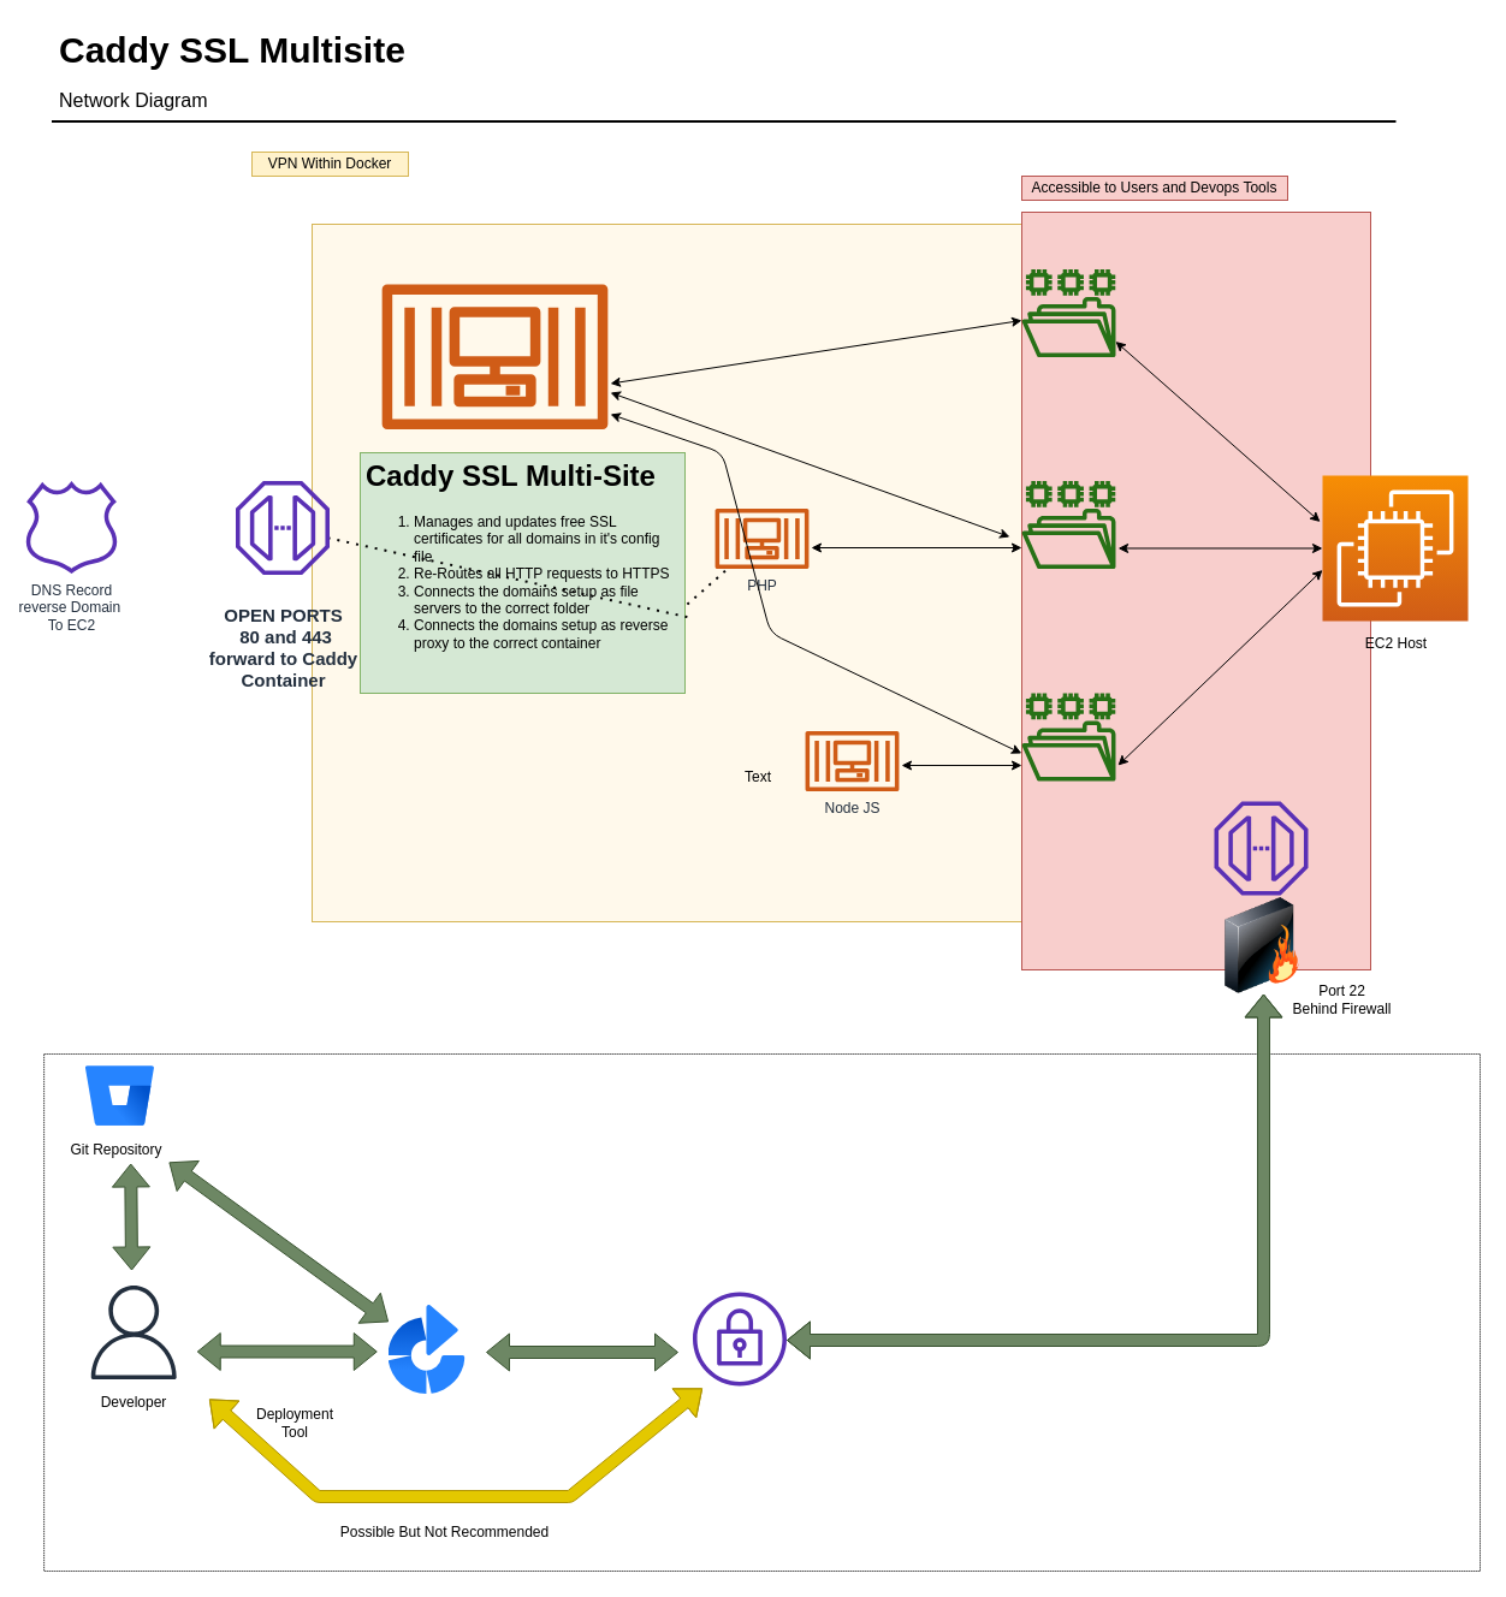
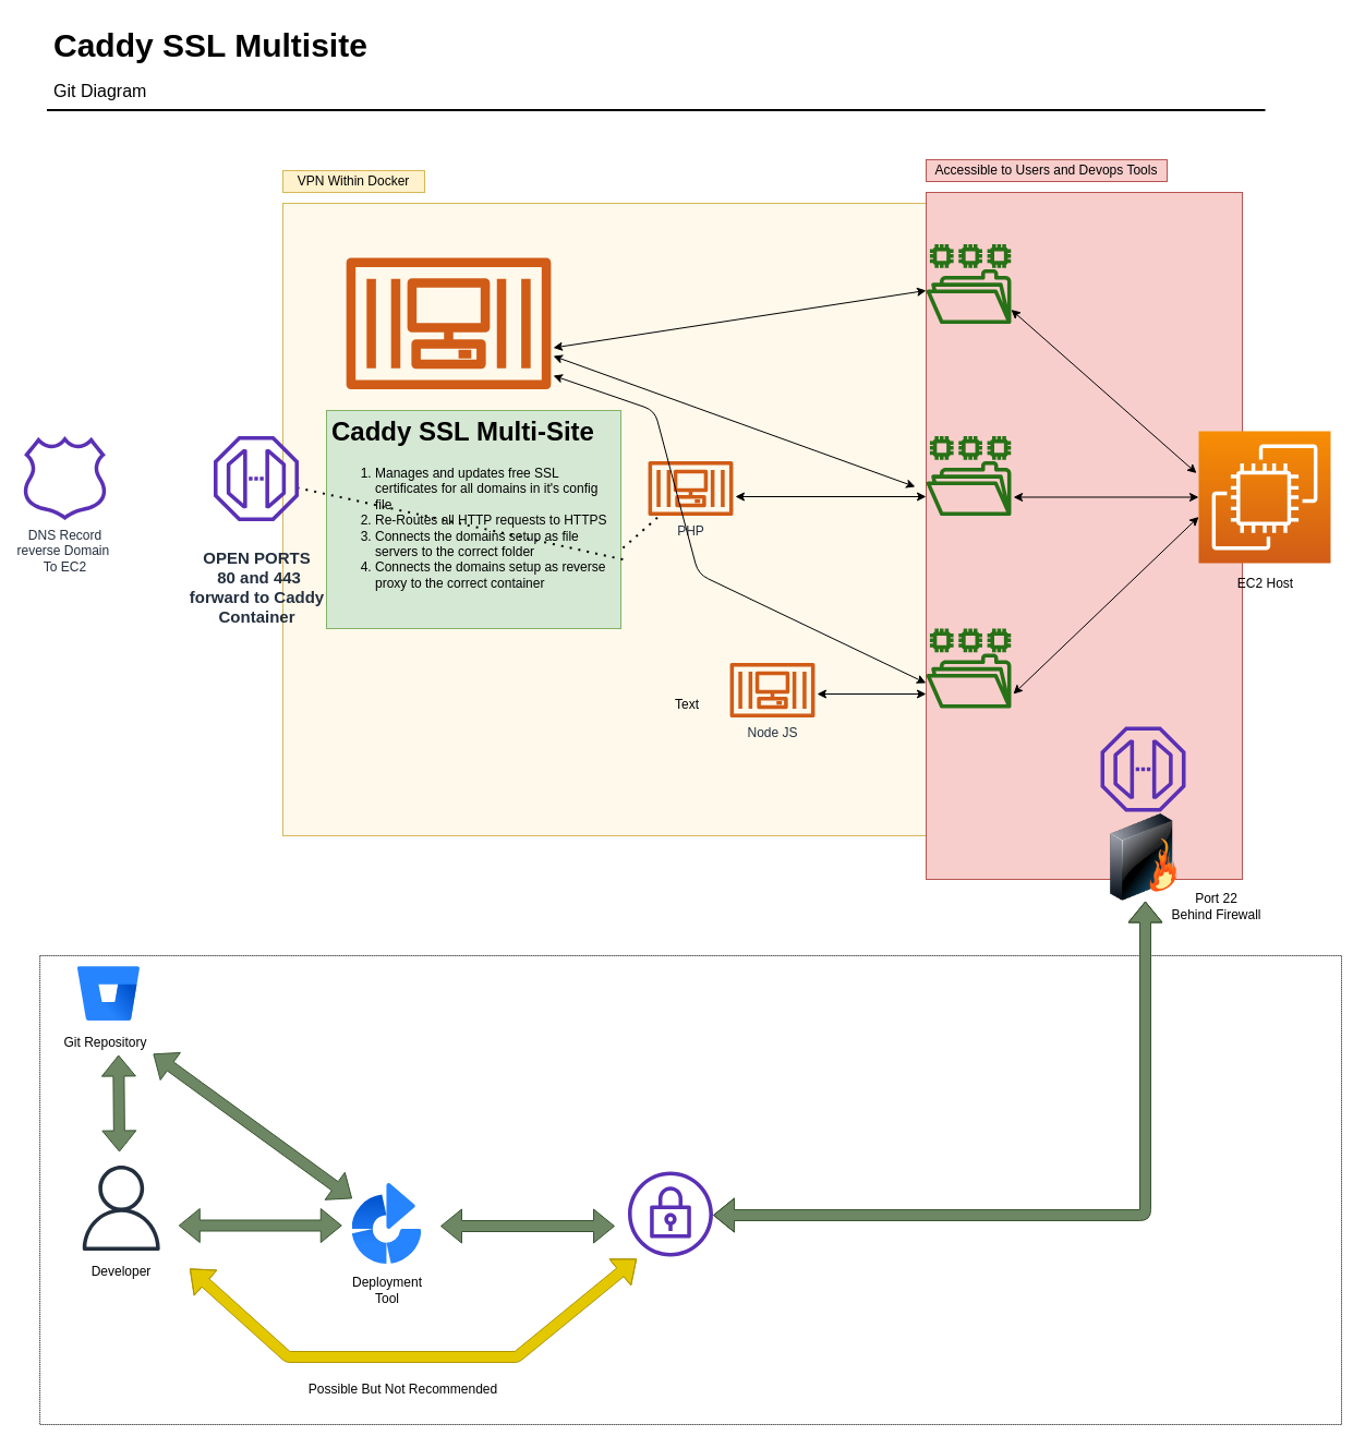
  <mxCell id="0" />
  <mxCell id="1" parent="0" />
  <mxCell id="2" value="" style="rounded=0;whiteSpace=wrap;html=1;dashed=1;dashPattern=1 1;" vertex="1" parent="1"><mxGeometry x="36.13" y="876" width="1193.87" height="430" as="geometry" /></mxCell>
  <mxCell id="3" value="" style="rounded=0;whiteSpace=wrap;html=1;strokeColor=#d6b656;fillColor=#FFF9EB;" vertex="1" parent="1"><mxGeometry x="259" y="186" width="870" height="580" as="geometry" /></mxCell>
  <mxCell id="4" value="Caddy SSL Multisite&amp;nbsp;" style="text;html=1;resizable=0;points=[];autosize=1;align=left;verticalAlign=top;spacingTop=-4;fontSize=30;fontStyle=1" parent="1" vertex="1"><mxGeometry x="46.5" y="20.5" width="310" height="40" as="geometry" /></mxCell>
- <mxCell id="5" value="Network Diagram" style="text;html=1;resizable=0;points=[];autosize=1;align=left;verticalAlign=top;spacingTop=-4;fontSize=16;" parent="1" vertex="1"><mxGeometry x="46.5" y="70.5" width="140" height="20" as="geometry" /></mxCell>
+ <mxCell id="5" value="Git Diagram" style="text;html=1;resizable=0;points=[];autosize=1;align=left;verticalAlign=top;spacingTop=-4;fontSize=16;" parent="1" vertex="1"><mxGeometry x="46.5" y="70.5" width="140" height="20" as="geometry" /></mxCell>
  <mxCell id="6" value="" style="line;strokeWidth=2;html=1;fontSize=14;" parent="1" vertex="1"><mxGeometry x="42.5" y="95.5" width="1117.5" height="10" as="geometry" /></mxCell>
  <mxCell id="7" value="&lt;font style=&quot;font-size: 15px&quot;&gt;&lt;b&gt;&lt;br&gt;OPEN PORTS&lt;br&gt;&amp;nbsp;80 and 443&lt;br&gt;forward to Caddy&lt;br&gt;Container&lt;/b&gt;&lt;/font&gt;" style="outlineConnect=0;fontColor=#232F3E;gradientColor=none;fillColor=#5A30B5;strokeColor=none;dashed=0;verticalLabelPosition=bottom;verticalAlign=top;align=center;html=1;fontSize=12;fontStyle=0;aspect=fixed;pointerEvents=1;shape=mxgraph.aws4.endpoint;" vertex="1" parent="1"><mxGeometry x="195.5" y="399.5" width="78" height="78" as="geometry" /></mxCell>
  <mxCell id="8" value="DNS Record&lt;br&gt;reverse Domain&amp;nbsp;&lt;br&gt;To EC2" style="outlineConnect=0;fontColor=#232F3E;gradientColor=none;fillColor=#5A30B5;strokeColor=none;dashed=0;verticalLabelPosition=bottom;verticalAlign=top;align=center;html=1;fontSize=12;fontStyle=0;aspect=fixed;pointerEvents=1;shape=mxgraph.aws4.hosted_zone;" vertex="1" parent="1"><mxGeometry x="20" y="399.5" width="78" height="77" as="geometry" /></mxCell>
  <mxCell id="9" value="" style="outlineConnect=0;fontColor=#232F3E;gradientColor=none;fillColor=#D05C17;strokeColor=none;dashed=0;verticalLabelPosition=bottom;verticalAlign=top;align=center;html=1;fontSize=12;fontStyle=0;aspect=fixed;pointerEvents=1;shape=mxgraph.aws4.container_3;" vertex="1" parent="1"><mxGeometry x="317" y="236" width="188" height="120.51" as="geometry" /></mxCell>
  <mxCell id="10" value="PHP" style="outlineConnect=0;fontColor=#232F3E;gradientColor=none;fillColor=#D05C17;strokeColor=none;dashed=0;verticalLabelPosition=bottom;verticalAlign=top;align=center;html=1;fontSize=12;fontStyle=0;aspect=fixed;pointerEvents=1;shape=mxgraph.aws4.container_3;" vertex="1" parent="1"><mxGeometry x="594" y="422.5" width="78" height="50" as="geometry" /></mxCell>
  <mxCell id="11" value="Node JS" style="outlineConnect=0;fontColor=#232F3E;gradientColor=none;fillColor=#D05C17;strokeColor=none;dashed=0;verticalLabelPosition=bottom;verticalAlign=top;align=center;html=1;fontSize=12;fontStyle=0;aspect=fixed;pointerEvents=1;shape=mxgraph.aws4.container_3;" vertex="1" parent="1"><mxGeometry x="669" y="607.5" width="78" height="50" as="geometry" /></mxCell>
  <mxCell id="12" value="&lt;h1&gt;Caddy SSL Multi-Site&lt;/h1&gt;&lt;p&gt;&lt;ol&gt;&lt;li&gt;Manages and updates free SSL certificates for all domains in it's config file&lt;/li&gt;&lt;li&gt;Re-Routes all HTTP requests to HTTPS&lt;/li&gt;&lt;li&gt;Connects the domains setup as file servers to the correct folder&lt;/li&gt;&lt;li&gt;Connects the domains setup as reverse proxy to the correct container&lt;/li&gt;&lt;/ol&gt;&lt;/p&gt;" style="text;html=1;strokeColor=#82b366;fillColor=#d5e8d4;spacing=5;spacingTop=-20;whiteSpace=wrap;overflow=hidden;rounded=0;" vertex="1" parent="1"><mxGeometry x="299" y="376" width="270" height="200" as="geometry" /></mxCell>
  <mxCell id="13" value="" style="endArrow=classic;startArrow=classic;html=1;exitX=1.026;exitY=0.65;exitDx=0;exitDy=0;exitPerimeter=0;" edge="1" parent="1" source="10"><mxGeometry width="50" height="50" relative="1" as="geometry"><mxPoint x="749" y="455" as="sourcePoint" /><mxPoint x="849" y="455" as="targetPoint" /></mxGeometry></mxCell>
  <mxCell id="14" value="" style="endArrow=classic;startArrow=classic;html=1;" edge="1" parent="1"><mxGeometry width="50" height="50" relative="1" as="geometry"><mxPoint x="749" y="636" as="sourcePoint" /><mxPoint x="849" y="636" as="targetPoint" /></mxGeometry></mxCell>
  <mxCell id="15" value="" style="endArrow=classic;startArrow=classic;html=1;exitX=1.027;exitY=0.767;exitDx=0;exitDy=0;exitPerimeter=0;" edge="1" parent="1" target="23"><mxGeometry width="50" height="50" relative="1" as="geometry"><mxPoint x="506.997" y="318.501" as="sourcePoint" /><mxPoint x="639" y="318.5" as="targetPoint" /></mxGeometry></mxCell>
  <mxCell id="16" value="" style="endArrow=classic;startArrow=classic;html=1;exitX=1.027;exitY=0.767;exitDx=0;exitDy=0;exitPerimeter=0;" edge="1" parent="1"><mxGeometry width="50" height="50" relative="1" as="geometry"><mxPoint x="506.997" y="326.001" as="sourcePoint" /><mxPoint x="839" y="446" as="targetPoint" /></mxGeometry></mxCell>
  <mxCell id="17" value="" style="endArrow=classic;startArrow=classic;html=1;exitX=1.027;exitY=0.767;exitDx=0;exitDy=0;exitPerimeter=0;entryX=-0.002;entryY=0.685;entryDx=0;entryDy=0;entryPerimeter=0;" edge="1" parent="1" target="22"><mxGeometry width="50" height="50" relative="1" as="geometry"><mxPoint x="506.997" y="344.001" as="sourcePoint" /><mxPoint x="639" y="344" as="targetPoint" /><Array as="points"><mxPoint x="600" y="376" /><mxPoint x="640" y="526" /></Array></mxGeometry></mxCell>
- <mxCell id="18" value="VPN Within Docker" style="text;html=1;strokeColor=#d6b656;fillColor=#fff2cc;align=center;verticalAlign=middle;whiteSpace=wrap;rounded=0;" vertex="1" parent="1"><mxGeometry x="209" y="126" width="130" height="20" as="geometry" /></mxCell>
+ <mxCell id="18" value="VPN Within Docker" style="text;html=1;strokeColor=#d6b656;fillColor=#fff2cc;align=center;verticalAlign=middle;whiteSpace=wrap;rounded=0;" vertex="1" parent="1"><mxGeometry x="259" y="156" width="130" height="20" as="geometry" /></mxCell>
  <mxCell id="19" value="" style="rounded=0;whiteSpace=wrap;html=1;fillColor=#f8cecc;strokeColor=#b85450;" vertex="1" parent="1"><mxGeometry x="849" y="176" width="290" height="630" as="geometry" /></mxCell>
  <mxCell id="20" value="" style="outlineConnect=0;fontColor=#232F3E;gradientColor=#F78E04;gradientDirection=north;fillColor=#D05C17;strokeColor=#ffffff;dashed=0;verticalLabelPosition=bottom;verticalAlign=top;align=center;html=1;fontSize=12;fontStyle=0;aspect=fixed;shape=mxgraph.aws4.resourceIcon;resIcon=mxgraph.aws4.ec2;" vertex="1" parent="1"><mxGeometry x="1099" y="395" width="121" height="121" as="geometry" /></mxCell>
  <mxCell id="21" value="" style="outlineConnect=0;fontColor=#232F3E;gradientColor=none;fillColor=#277116;strokeColor=none;dashed=0;verticalLabelPosition=bottom;verticalAlign=top;align=center;html=1;fontSize=12;fontStyle=0;aspect=fixed;pointerEvents=1;shape=mxgraph.aws4.file_system;" vertex="1" parent="1"><mxGeometry x="849" y="399.5" width="78" height="73" as="geometry" /></mxCell>
  <mxCell id="22" value="" style="outlineConnect=0;fontColor=#232F3E;gradientColor=none;fillColor=#277116;strokeColor=none;dashed=0;verticalLabelPosition=bottom;verticalAlign=top;align=center;html=1;fontSize=12;fontStyle=0;aspect=fixed;pointerEvents=1;shape=mxgraph.aws4.file_system;" vertex="1" parent="1"><mxGeometry x="849" y="576" width="78" height="73" as="geometry" /></mxCell>
  <mxCell id="23" value="" style="outlineConnect=0;fontColor=#232F3E;gradientColor=none;fillColor=#277116;strokeColor=none;dashed=0;verticalLabelPosition=bottom;verticalAlign=top;align=center;html=1;fontSize=12;fontStyle=0;aspect=fixed;pointerEvents=1;shape=mxgraph.aws4.file_system;" vertex="1" parent="1"><mxGeometry x="849" y="223.5" width="78" height="73" as="geometry" /></mxCell>
  <mxCell id="24" value="EC2 Host" style="text;html=1;align=center;verticalAlign=middle;resizable=0;points=[];autosize=1;" vertex="1" parent="1"><mxGeometry x="1124.5" y="525" width="70" height="20" as="geometry" /></mxCell>
  <mxCell id="25" value="" style="endArrow=classic;startArrow=classic;html=1;exitX=1.027;exitY=0.767;exitDx=0;exitDy=0;exitPerimeter=0;" edge="1" parent="1" source="21" target="20"><mxGeometry width="50" height="50" relative="1" as="geometry"><mxPoint x="939" y="455.5" as="sourcePoint" /><mxPoint x="809" y="403.5" as="targetPoint" /></mxGeometry></mxCell>
  <mxCell id="26" value="" style="endArrow=classic;startArrow=classic;html=1;" edge="1" parent="1"><mxGeometry width="50" height="50" relative="1" as="geometry"><mxPoint x="929" y="636" as="sourcePoint" /><mxPoint x="1099" y="473.5" as="targetPoint" /></mxGeometry></mxCell>
  <mxCell id="27" value="" style="endArrow=classic;startArrow=classic;html=1;exitX=1.027;exitY=0.767;exitDx=0;exitDy=0;exitPerimeter=0;" edge="1" parent="1"><mxGeometry width="50" height="50" relative="1" as="geometry"><mxPoint x="926.997" y="283.501" as="sourcePoint" /><mxPoint x="1097" y="433.5" as="targetPoint" /></mxGeometry></mxCell>
  <mxCell id="28" value="" style="outlineConnect=0;fontColor=#232F3E;gradientColor=none;fillColor=#232F3E;strokeColor=none;dashed=0;verticalLabelPosition=bottom;verticalAlign=top;align=center;html=1;fontSize=12;fontStyle=0;aspect=fixed;pointerEvents=1;shape=mxgraph.aws4.user;" vertex="1" parent="1"><mxGeometry x="71.75" y="1068.5" width="78" height="78" as="geometry" /></mxCell>
  <mxCell id="29" value="" style="outlineConnect=0;fontColor=#232F3E;gradientColor=none;fillColor=#5A30B5;strokeColor=none;dashed=0;verticalLabelPosition=bottom;verticalAlign=top;align=center;html=1;fontSize=12;fontStyle=0;aspect=fixed;pointerEvents=1;shape=mxgraph.aws4.vpn_gateway;" vertex="1" parent="1"><mxGeometry x="575.5" y="1074" width="78" height="78" as="geometry" /></mxCell>
  <mxCell id="30" value="" style="shape=flexArrow;endArrow=classic;startArrow=classic;html=1;fillColor=#e3c800;strokeColor=#B09500;" edge="1" parent="1"><mxGeometry width="50" height="50" relative="1" as="geometry"><mxPoint x="173.5" y="1163" as="sourcePoint" /><mxPoint x="583.5" y="1154" as="targetPoint" /><Array as="points"><mxPoint x="263.5" y="1244" /><mxPoint x="353.5" y="1244" /><mxPoint x="473.5" y="1244" /></Array></mxGeometry></mxCell>
  <mxCell id="31" value="" style="shape=flexArrow;endArrow=classic;startArrow=classic;html=1;fillColor=#6d8764;strokeColor=#3A5431;" edge="1" parent="1"><mxGeometry width="50" height="50" relative="1" as="geometry"><mxPoint x="653.5" y="1114" as="sourcePoint" /><mxPoint x="1050" y="826" as="targetPoint" /><Array as="points"><mxPoint x="1050" y="1114" /></Array></mxGeometry></mxCell>
  <mxCell id="32" value="" style="image;image=img/lib/atlassian/Bamboo_Logo.svg;fillColor=#FFF9EB;" vertex="1" parent="1"><mxGeometry x="322.5" y="1085" width="64" height="74" as="geometry" /></mxCell>
  <mxCell id="33" value="" style="shape=flexArrow;endArrow=classic;startArrow=classic;html=1;fillColor=#6d8764;strokeColor=#3A5431;" edge="1" parent="1"><mxGeometry width="50" height="50" relative="1" as="geometry"><mxPoint x="403.5" y="1124" as="sourcePoint" /><mxPoint x="563.5" y="1124" as="targetPoint" /></mxGeometry></mxCell>
  <mxCell id="34" value="Accessible to Users and Devops Tools" style="text;html=1;strokeColor=#b85450;fillColor=#f8cecc;align=center;verticalAlign=middle;whiteSpace=wrap;rounded=0;" vertex="1" parent="1"><mxGeometry x="849" y="146" width="221" height="20" as="geometry" /></mxCell>
  <mxCell id="35" value="Developer" style="text;html=1;strokeColor=none;fillColor=none;align=center;verticalAlign=middle;whiteSpace=wrap;rounded=0;" vertex="1" parent="1"><mxGeometry x="70" y="1155.5" width="81.5" height="20" as="geometry" /></mxCell>
- <mxCell id="36" value="Deployment&lt;br&gt;Tool" style="text;html=1;strokeColor=none;fillColor=none;align=center;verticalAlign=middle;whiteSpace=wrap;rounded=0;" vertex="1" parent="1"><mxGeometry x="203.75" y="1164" width="81.5" height="38.5" as="geometry" /></mxCell>
+ <mxCell id="36" value="Deployment&lt;br&gt;Tool" style="text;html=1;strokeColor=none;fillColor=none;align=center;verticalAlign=middle;whiteSpace=wrap;rounded=0;" vertex="1" parent="1"><mxGeometry x="313.75" y="1164" width="81.5" height="38.5" as="geometry" /></mxCell>
  <mxCell id="37" value="" style="shape=flexArrow;endArrow=classic;startArrow=classic;html=1;fillColor=#6d8764;strokeColor=#3A5431;" edge="1" parent="1"><mxGeometry width="50" height="50" relative="1" as="geometry"><mxPoint x="163.25" y="1123.5" as="sourcePoint" /><mxPoint x="313.25" y="1123.5" as="targetPoint" /><Array as="points" /></mxGeometry></mxCell>
  <mxCell id="38" value="Git Repository" style="text;html=1;strokeColor=none;fillColor=none;align=center;verticalAlign=middle;whiteSpace=wrap;rounded=0;" vertex="1" parent="1"><mxGeometry x="46.5" y="946" width="99.25" height="20" as="geometry" /></mxCell>
  <mxCell id="39" value="Possible But Not Recommended" style="text;html=1;align=center;verticalAlign=middle;resizable=0;points=[];autosize=1;" vertex="1" parent="1"><mxGeometry x="273.5" y="1264" width="190" height="20" as="geometry" /></mxCell>
  <mxCell id="40" value="" style="image;image=img/lib/atlassian/Bitbucket_Logo.svg;fillColor=#FFF9EB;" vertex="1" parent="1"><mxGeometry x="71" y="886" width="57" height="50" as="geometry" /></mxCell>
  <mxCell id="41" value="Port 22&lt;br&gt;Behind Firewall" style="text;html=1;strokeColor=none;fillColor=none;align=center;verticalAlign=middle;whiteSpace=wrap;rounded=0;" vertex="1" parent="1"><mxGeometry x="1050" y="806" width="131" height="50" as="geometry" /></mxCell>
  <mxCell id="42" value="" style="shape=flexArrow;endArrow=classic;startArrow=classic;html=1;fillColor=#6d8764;strokeColor=#3A5431;entryX=0.622;entryY=1.051;entryDx=0;entryDy=0;entryPerimeter=0;" edge="1" parent="1" target="38"><mxGeometry width="50" height="50" relative="1" as="geometry"><mxPoint x="109" y="1056" as="sourcePoint" /><mxPoint x="259" y="1056" as="targetPoint" /><Array as="points" /></mxGeometry></mxCell>
  <mxCell id="43" value="" style="shape=flexArrow;endArrow=classic;startArrow=classic;html=1;fillColor=#6d8764;strokeColor=#3A5431;" edge="1" parent="1" target="32"><mxGeometry width="50" height="50" relative="1" as="geometry"><mxPoint x="140" y="966" as="sourcePoint" /><mxPoint x="290" y="966" as="targetPoint" /><Array as="points" /></mxGeometry></mxCell>
  <mxCell id="44" value="" style="outlineConnect=0;fontColor=#232F3E;gradientColor=none;fillColor=#5A30B5;strokeColor=none;dashed=0;verticalLabelPosition=bottom;verticalAlign=top;align=center;html=1;fontSize=12;fontStyle=0;aspect=fixed;pointerEvents=1;shape=mxgraph.aws4.endpoint;" vertex="1" parent="1"><mxGeometry x="1009" y="666" width="78" height="78" as="geometry" /></mxCell>
  <mxCell id="45" value="Text" style="text;html=1;strokeColor=none;fillColor=none;align=center;verticalAlign=middle;whiteSpace=wrap;rounded=0;dashed=1;dashPattern=1 1;" vertex="1" parent="1"><mxGeometry x="610" y="636" width="40" height="20" as="geometry" /></mxCell>
  <mxCell id="46" value="" style="endArrow=none;dashed=1;html=1;dashPattern=1 3;strokeWidth=2;exitX=1.007;exitY=0.63;exitDx=0;exitDy=0;exitPerimeter=0;" edge="1" parent="1" source="12" target="10"><mxGeometry width="50" height="50" relative="1" as="geometry"><mxPoint x="570" y="536" as="sourcePoint" /><mxPoint x="620" y="486" as="targetPoint" /></mxGeometry></mxCell>
  <mxCell id="47" value="" style="endArrow=none;dashed=1;html=1;dashPattern=1 3;strokeWidth=2;exitX=1.007;exitY=0.683;exitDx=0;exitDy=0;exitPerimeter=0;" edge="1" parent="1" source="12" target="7"><mxGeometry width="50" height="50" relative="1" as="geometry"><mxPoint x="570" y="556" as="sourcePoint" /><mxPoint x="620" y="506" as="targetPoint" /></mxGeometry></mxCell>
  <mxCell id="48" value="" style="image;html=1;image=img/lib/clip_art/networking/Firewall_128x128.png;dashed=1;dashPattern=1 1;fillColor=#FFF9EB;" vertex="1" parent="1"><mxGeometry x="1009" y="746" width="80" height="80" as="geometry" /></mxCell>
